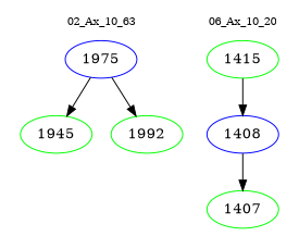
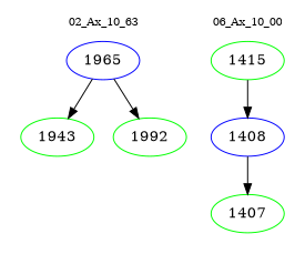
  digraph {
    node [color=green]
    edge [color=black]
-   n1 [color=blue label=1975]
-   n2 [label=1945]
+   n1 [color=blue label=1965]
+   n2 [label=1943]
    n3 [label=1992]
    n4 [color=blue label=1408]
    n5 [label=1407]
    n6 [label=1415]
    subgraph cluster_1 {
      color=white
      fontsize=10
      label="02_Ax_10_63"
      n1
      n2
      n3
    }
    subgraph cluster_2 {
      color=white
      fontsize=10
-     label="06_Ax_10_20"
+     label="06_Ax_10_00"
      n4
      n5
      n6
    }
    n1 -> n2
    n1 -> n3
    n4 -> n5
    n6 -> n4
  }
